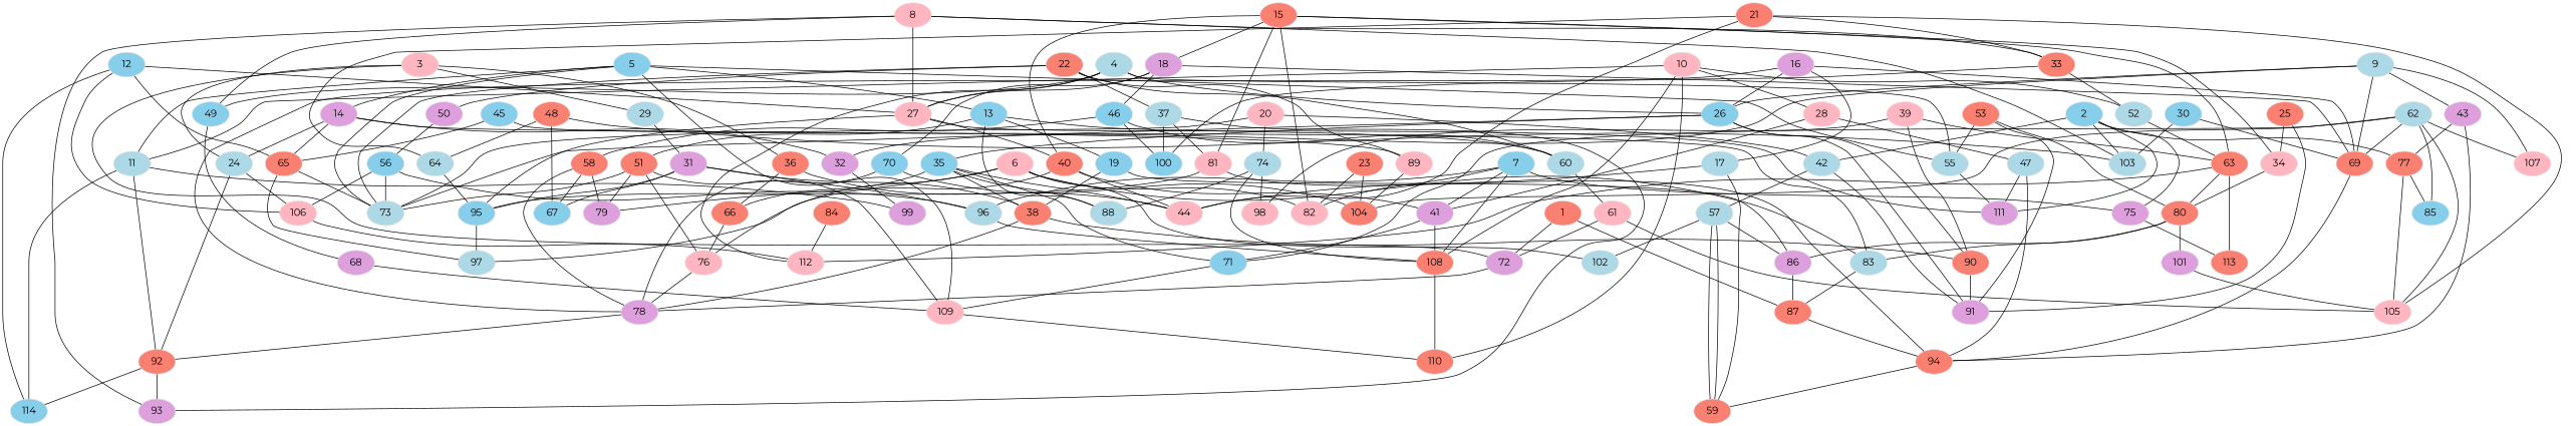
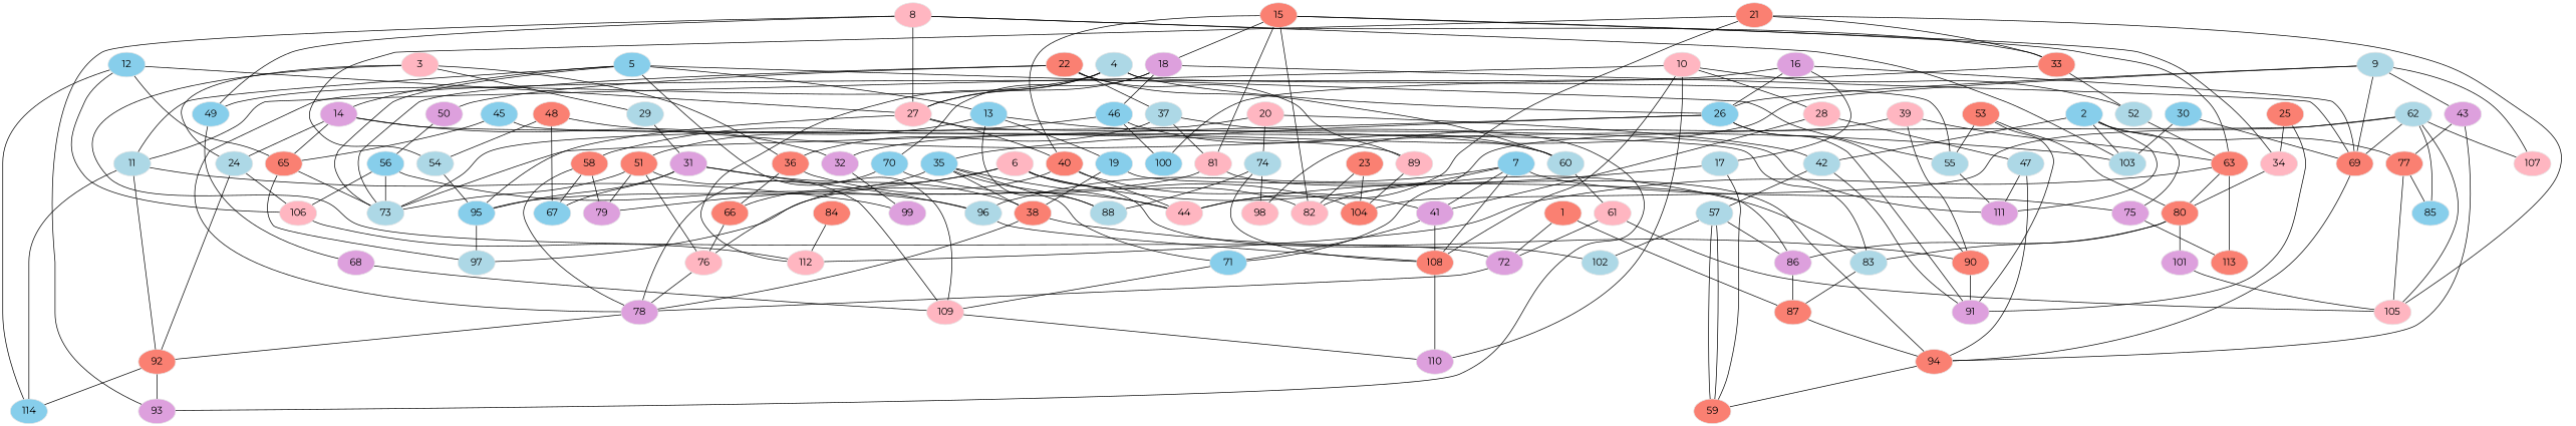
  graph {
    fontname=Montserrat
    node [color=gray90 fillcolor=salmon fontname=Montserrat style=filled]
    edge [fontname=Montserrat]
    72 [fillcolor=plum]
    1
    87
    78 [fillcolor=plum]
    94
    2 [fillcolor=skyblue]
    42 [fillcolor=lightblue]
    75 [fillcolor=plum]
    77
    103 [fillcolor=lightblue]
    111 [fillcolor=plum]
    91 [fillcolor=plum]
    57 [fillcolor=lightblue]
    113
    105 [fillcolor=lightpink]
    85 [fillcolor=skyblue]
    3 [fillcolor=lightpink]
    24 [fillcolor=lightblue]
    29 [fillcolor=lightblue]
    36
    92
    106 [fillcolor=lightpink]
    31 [fillcolor=plum]
    44 [fillcolor=lightpink]
    66
    4 [fillcolor=lightblue]
    26 [fillcolor=skyblue]
    27 [fillcolor=lightpink]
    49 [fillcolor=skyblue]
    55 [fillcolor=lightblue]
    112 [fillcolor=lightpink]
    73 [fillcolor=lightblue]
    35 [fillcolor=skyblue]
    90
    40
    95 [fillcolor=skyblue]
    68 [fillcolor=plum]
    5 [fillcolor=skyblue]
    11 [fillcolor=lightblue]
    13 [fillcolor=skyblue]
    14 [fillcolor=plum]
    109 [fillcolor=lightpink]
    99 [fillcolor=plum]
    114 [fillcolor=skyblue]
    19 [fillcolor=skyblue]
    51
    60 [fillcolor=lightblue]
    88 [fillcolor=lightblue]
    32 [fillcolor=plum]
    65
    89 [fillcolor=lightpink]
-   110
+   110 [fillcolor=plum]
    6 [fillcolor=lightpink]
    76 [fillcolor=lightpink]
    79 [fillcolor=plum]
    82 [fillcolor=lightpink]
    83 [fillcolor=lightblue]
    102 [fillcolor=lightblue]
    7 [fillcolor=skyblue]
    41 [fillcolor=plum]
    96 [fillcolor=lightblue]
    108
    71 [fillcolor=skyblue]
    8 [fillcolor=lightpink]
    33
    93 [fillcolor=plum]
    52 [fillcolor=lightblue]
    100 [fillcolor=skyblue]
    9 [fillcolor=lightblue]
    43 [fillcolor=plum]
    69
    107 [fillcolor=lightpink]
    10 [fillcolor=lightpink]
    28 [fillcolor=lightpink]
    47 [fillcolor=lightblue]
    63
    12 [fillcolor=skyblue]
    97 [fillcolor=lightblue]
    38
    86 [fillcolor=plum]
    61 [fillcolor=lightpink]
    104
    15
    18 [fillcolor=plum]
    34 [fillcolor=lightpink]
    81 [fillcolor=lightpink]
    46 [fillcolor=skyblue]
    70 [fillcolor=skyblue]
    80
    16 [fillcolor=plum]
    17 [fillcolor=lightblue]
    59
    58
    20 [fillcolor=lightpink]
    74 [fillcolor=lightblue]
    98 [fillcolor=lightpink]
    21
-   54 [fillcolor=lightblue label=64]
+   54 [fillcolor=lightblue]
    22
    37 [fillcolor=lightblue]
    50 [fillcolor=plum]
    56 [fillcolor=skyblue]
    23
    25
    67 [fillcolor=skyblue]
    30 [fillcolor=skyblue]
    101 [fillcolor=plum]
    39 [fillcolor=lightpink]
    45 [fillcolor=skyblue]
    48
    53
    62 [fillcolor=lightblue]
    84
    72 -- 78
    1 -- 72
    1 -- 87
    87 -- 94
    78 -- 92
    94 -- 59
    2 -- 42
    2 -- 75
    2 -- 77
    2 -- 103
    2 -- 111
    42 -- 91
    42 -- 57
    75 -- 113
    77 -- 105
    77 -- 85
    57 -- 102
    57 -- 86
    57 -- 59
    57 -- 59
    3 -- 72
    3 -- 24
    3 -- 29
    3 -- 36
    24 -- 92
    24 -- 106
    29 -- 31
    36 -- 44
    36 -- 66
    92 -- 114
    92 -- 93
    106 -- 112
    31 -- 95
    31 -- 96
    31 -- 38
    31 -- 67
    66 -- 76
    4 -- 26
    4 -- 27
    4 -- 49
    4 -- 55
    4 -- 112
    26 -- 91
    26 -- 73
    26 -- 35
    26 -- 90
    27 -- 111
    27 -- 40
    27 -- 95
    49 -- 68
    55 -- 111
    35 -- 44
    35 -- 66
    35 -- 88
    35 -- 71
    35 -- 38
    90 -- 91
    40 -- 44
    40 -- 41
    40 -- 97
    95 -- 97
    68 -- 109
    5 -- 55
    5 -- 73
    5 -- 11
    5 -- 13
    5 -- 14
    5 -- 109
    11 -- 92
    11 -- 99
    11 -- 114
    13 -- 19
    13 -- 51
    13 -- 60
    13 -- 88
    14 -- 24
    14 -- 32
    14 -- 65
    14 -- 89
    109 -- 110
    19 -- 38
    19 -- 86
    51 -- 73
    51 -- 109
    51 -- 76
    51 -- 79
    60 -- 61
    32 -- 99
    65 -- 73
    65 -- 97
    89 -- 104
    6 -- 76
    6 -- 79
    6 -- 82
    6 -- 83
    6 -- 102
    76 -- 78
    83 -- 87
    7 -- 75
    7 -- 82
    7 -- 41
    7 -- 96
    7 -- 108
    41 -- 108
    41 -- 71
    96 -- 108
    108 -- 110
    71 -- 109
    8 -- 103
    8 -- 27
    8 -- 49
    8 -- 33
    8 -- 93
    33 -- 52
    33 -- 100
    52 -- 63
    9 -- 26
    9 -- 32
    9 -- 43
    9 -- 69
    9 -- 107
    43 -- 94
    43 -- 77
    69 -- 94
    10 -- 11
    10 -- 110
    10 -- 108
    10 -- 52
    10 -- 28
    28 -- 41
    28 -- 47
    47 -- 94
    47 -- 111
    63 -- 113
    63 -- 112
    63 -- 80
    12 -- 106
    12 -- 27
    12 -- 114
    12 -- 65
    38 -- 78
    38 -- 90
    86 -- 87
    61 -- 72
    61 -- 105
    15 -- 40
    15 -- 82
    15 -- 63
    15 -- 18
    15 -- 34
    15 -- 81
    18 -- 27
    18 -- 69
    18 -- 46
    18 -- 70
    34 -- 80
    81 -- 94
    81 -- 95
    46 -- 60
    46 -- 100
    46 -- 58
    70 -- 78
    70 -- 104
    80 -- 83
    80 -- 86
    80 -- 101
    16 -- 78
    16 -- 26
    16 -- 69
    16 -- 17
    17 -- 44
    17 -- 59
    58 -- 78
    58 -- 79
    58 -- 67
    20 -- 42
    20 -- 73
    20 -- 74
    74 -- 88
    74 -- 108
    74 -- 98
    21 -- 105
    21 -- 44
    21 -- 33
    21 -- 54
    54 -- 95
    22 -- 73
    22 -- 60
    22 -- 89
    22 -- 37
    22 -- 50
    37 -- 93
-   37 -- 100
+   37 -- 36
    37 -- 81
    50 -- 56
    56 -- 106
    56 -- 73
    56 -- 96
    23 -- 82
    23 -- 104
    25 -- 91
    25 -- 34
    30 -- 103
    30 -- 69
    101 -- 105
    39 -- 90
    39 -- 63
    39 -- 98
    45 -- 65
    45 -- 83
    48 -- 103
    48 -- 54
    48 -- 67
    53 -- 91
    53 -- 55
    53 -- 80
    62 -- 105
    62 -- 85
    62 -- 71
    62 -- 69
    62 -- 107
    62 -- 104
    84 -- 112
  }
